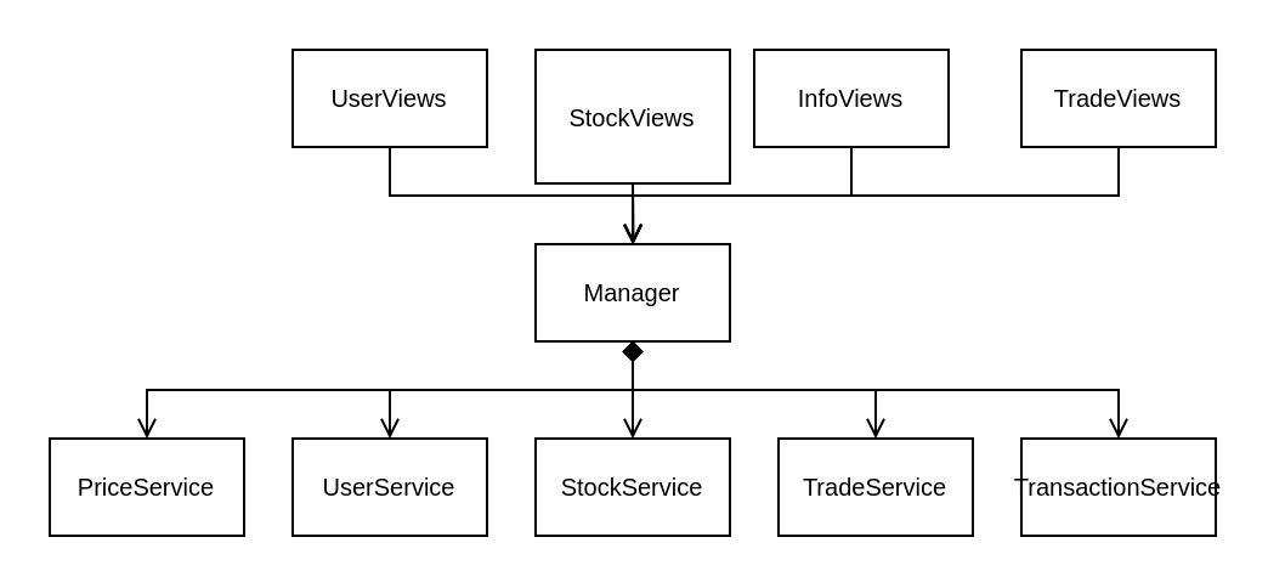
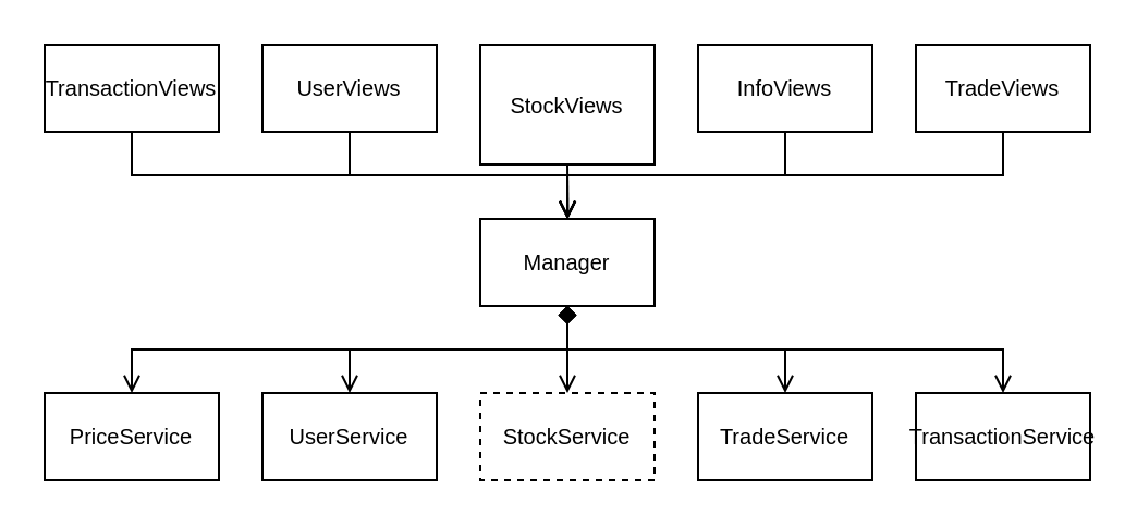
  <mxCell id="0" />
  <mxCell id="1" parent="0" />
  <mxCell id="2" style="edgeStyle=orthogonalEdgeStyle;rounded=0;orthogonalLoop=1;jettySize=auto;html=1;exitX=0.5;exitY=1;exitDx=0;exitDy=0;entryX=0.5;entryY=0;entryDx=0;entryDy=0;startArrow=none;startFill=0;endArrow=open;endFill=0;fontSize=10;" parent="1" source="3" target="17" edge="1"><mxGeometry relative="1" as="geometry" /></mxCell>
  <mxCell id="3" value="UserViews" style="rounded=0;whiteSpace=wrap;html=1;fontSize=10;" parent="1" vertex="1"><mxGeometry x="120" y="20" width="80" height="40" as="geometry" /></mxCell>
  <mxCell id="4" style="edgeStyle=orthogonalEdgeStyle;rounded=0;orthogonalLoop=1;jettySize=auto;html=1;exitX=0.5;exitY=1;exitDx=0;exitDy=0;startArrow=none;startFill=0;endArrow=open;endFill=0;fontSize=10;" parent="1" source="5" edge="1"><mxGeometry relative="1" as="geometry"><mxPoint x="260.286" y="100" as="targetPoint" /></mxGeometry></mxCell>
  <mxCell id="5" value="StockViews" style="rounded=0;whiteSpace=wrap;html=1;fontSize=10;" parent="1" vertex="1"><mxGeometry x="220" y="20" width="80" height="55" as="geometry" /></mxCell>
  <mxCell id="6" style="edgeStyle=orthogonalEdgeStyle;rounded=0;orthogonalLoop=1;jettySize=auto;html=1;exitX=0.5;exitY=1;exitDx=0;exitDy=0;entryX=0.5;entryY=0;entryDx=0;entryDy=0;startArrow=none;startFill=0;endArrow=open;endFill=0;fontSize=10;" parent="1" source="7" target="17" edge="1"><mxGeometry relative="1" as="geometry" /></mxCell>
- <mxCell id="7" value="InfoViews" style="rounded=0;whiteSpace=wrap;html=1;fontSize=10;" parent="1" vertex="1"><mxGeometry x="310" y="20" width="80" height="40" as="geometry" /></mxCell>
+ <mxCell id="7" value="InfoViews" style="rounded=0;whiteSpace=wrap;html=1;fontSize=10;" parent="1" vertex="1"><mxGeometry x="320" y="20" width="80" height="40" as="geometry" /></mxCell>
  <mxCell id="8" style="edgeStyle=orthogonalEdgeStyle;rounded=0;orthogonalLoop=1;jettySize=auto;html=1;exitX=0.5;exitY=1;exitDx=0;exitDy=0;entryX=0.5;entryY=0;entryDx=0;entryDy=0;startArrow=none;startFill=0;endArrow=open;endFill=0;fontSize=10;" parent="1" source="9" target="17" edge="1"><mxGeometry relative="1" as="geometry" /></mxCell>
  <mxCell id="9" value="TradeViews" style="rounded=0;whiteSpace=wrap;html=1;fontSize=10;" parent="1" vertex="1"><mxGeometry x="420" y="20" width="80" height="40" as="geometry" /></mxCell>
+ <mxCell id="10" style="edgeStyle=orthogonalEdgeStyle;rounded=0;orthogonalLoop=1;jettySize=auto;html=1;exitX=0.5;exitY=1;exitDx=0;exitDy=0;entryX=0.5;entryY=0;entryDx=0;entryDy=0;startArrow=none;startFill=0;endArrow=open;endFill=0;fontSize=10;" parent="1" source="11" target="17" edge="1"><mxGeometry relative="1" as="geometry" /></mxCell>
+ <mxCell id="11" value="TransactionViews" style="rounded=0;whiteSpace=wrap;html=1;fontSize=10;" parent="1" vertex="1"><mxGeometry x="20" y="20" width="80" height="40" as="geometry" /></mxCell>
  <mxCell id="12" style="edgeStyle=orthogonalEdgeStyle;rounded=0;orthogonalLoop=1;jettySize=auto;html=1;exitX=0.5;exitY=1;exitDx=0;exitDy=0;entryX=0.5;entryY=0;entryDx=0;entryDy=0;fontSize=10;startArrow=diamond;startFill=1;endArrow=open;endFill=0;" parent="1" source="17" target="22" edge="1"><mxGeometry relative="1" as="geometry" /></mxCell>
  <mxCell id="13" style="edgeStyle=orthogonalEdgeStyle;rounded=0;orthogonalLoop=1;jettySize=auto;html=1;exitX=0.5;exitY=1;exitDx=0;exitDy=0;entryX=0.5;entryY=0;entryDx=0;entryDy=0;startArrow=diamond;startFill=1;endArrow=open;endFill=0;fontSize=10;" parent="1" source="17" target="18" edge="1"><mxGeometry relative="1" as="geometry" /></mxCell>
  <mxCell id="14" style="edgeStyle=orthogonalEdgeStyle;rounded=0;orthogonalLoop=1;jettySize=auto;html=1;exitX=0.5;exitY=1;exitDx=0;exitDy=0;entryX=0.5;entryY=0;entryDx=0;entryDy=0;startArrow=diamond;startFill=1;endArrow=open;endFill=0;fontSize=10;" parent="1" source="17" target="19" edge="1"><mxGeometry relative="1" as="geometry" /></mxCell>
  <mxCell id="15" style="edgeStyle=orthogonalEdgeStyle;rounded=0;orthogonalLoop=1;jettySize=auto;html=1;exitX=0.5;exitY=1;exitDx=0;exitDy=0;entryX=0.5;entryY=0;entryDx=0;entryDy=0;startArrow=diamond;startFill=1;endArrow=open;endFill=0;fontSize=10;" parent="1" source="17" target="20" edge="1"><mxGeometry relative="1" as="geometry" /></mxCell>
  <mxCell id="16" style="edgeStyle=orthogonalEdgeStyle;rounded=0;orthogonalLoop=1;jettySize=auto;html=1;exitX=0.5;exitY=1;exitDx=0;exitDy=0;entryX=0.5;entryY=0;entryDx=0;entryDy=0;startArrow=diamond;startFill=1;endArrow=open;endFill=0;fontSize=10;" parent="1" source="17" target="21" edge="1"><mxGeometry relative="1" as="geometry" /></mxCell>
  <mxCell id="17" value="Manager" style="rounded=0;whiteSpace=wrap;html=1;fontSize=10;" parent="1" vertex="1"><mxGeometry x="220" y="100" width="80" height="40" as="geometry" /></mxCell>
  <mxCell id="18" value="UserService" style="rounded=0;whiteSpace=wrap;html=1;fontSize=10;" parent="1" vertex="1"><mxGeometry x="120" y="180" width="80" height="40" as="geometry" /></mxCell>
- <mxCell id="19" value="StockService" style="rounded=0;whiteSpace=wrap;html=1;fontSize=10;" parent="1" vertex="1"><mxGeometry x="220" y="180" width="80" height="40" as="geometry" /></mxCell>
+ <mxCell id="19" value="StockService" style="rounded=0;whiteSpace=wrap;html=1;fontSize=10;dashed=1;" parent="1" vertex="1"><mxGeometry x="220" y="180" width="80" height="40" as="geometry" /></mxCell>
  <mxCell id="20" value="TradeService" style="rounded=0;whiteSpace=wrap;html=1;fontSize=10;" parent="1" vertex="1"><mxGeometry x="320" y="180" width="80" height="40" as="geometry" /></mxCell>
  <mxCell id="21" value="TransactionService" style="rounded=0;whiteSpace=wrap;html=1;fontSize=10;" parent="1" vertex="1"><mxGeometry x="420" y="180" width="80" height="40" as="geometry" /></mxCell>
  <mxCell id="22" value="PriceService" style="rounded=0;whiteSpace=wrap;html=1;fontSize=10;" parent="1" vertex="1"><mxGeometry x="20" y="180" width="80" height="40" as="geometry" /></mxCell>
